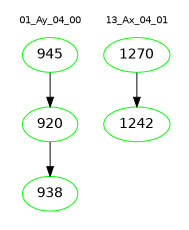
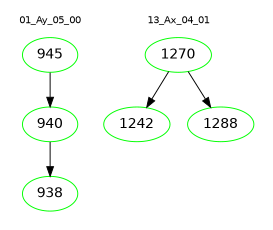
  digraph {
    fontname="DejaVu Sans"
    node [color=green fontname="DejaVu Sans"]
    edge [color=black fontname="DejaVu Sans"]
-   n1 [label=920]
+   n1 [label=940]
    n2 [label=938]
    n3 [label=945]
    n4 [label=1270]
    n5 [label=1242]
+   n6 [label=1288]
    subgraph cluster_1 {
      color=white
      fontsize=10
-     label="01_Ay_04_00"
+     label="01_Ay_05_00"
      n1
      n2
      n3
    }
    subgraph cluster_2 {
      color=white
      fontsize=10
      label="13_Ax_04_01"
      n4
      n5
+     n6
    }
    n1 -> n2
    n3 -> n1
    n4 -> n5
+   n4 -> n6
  }
